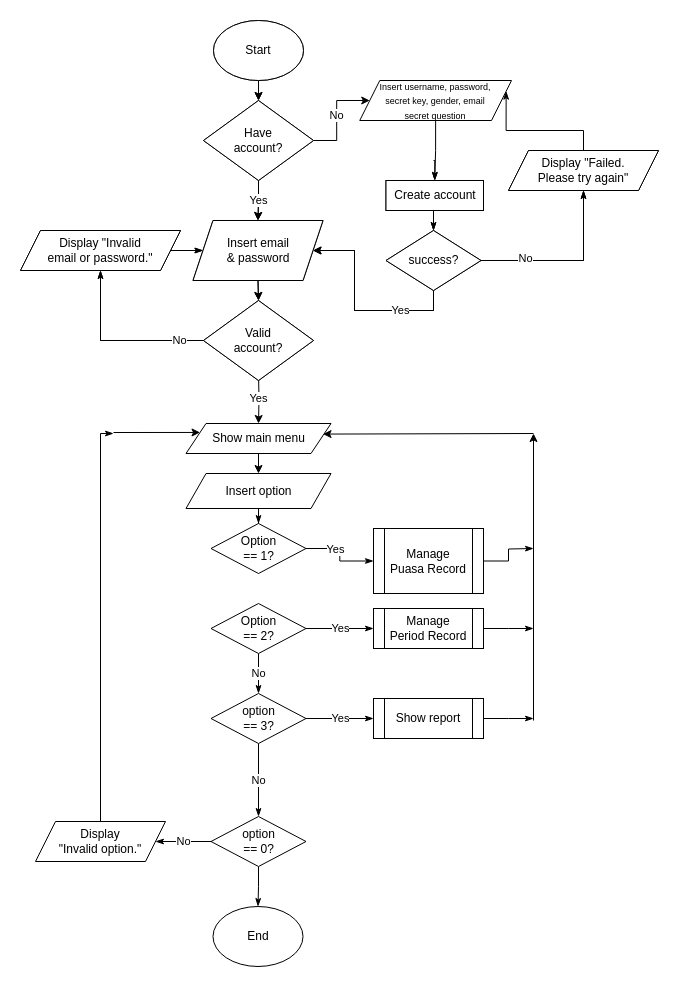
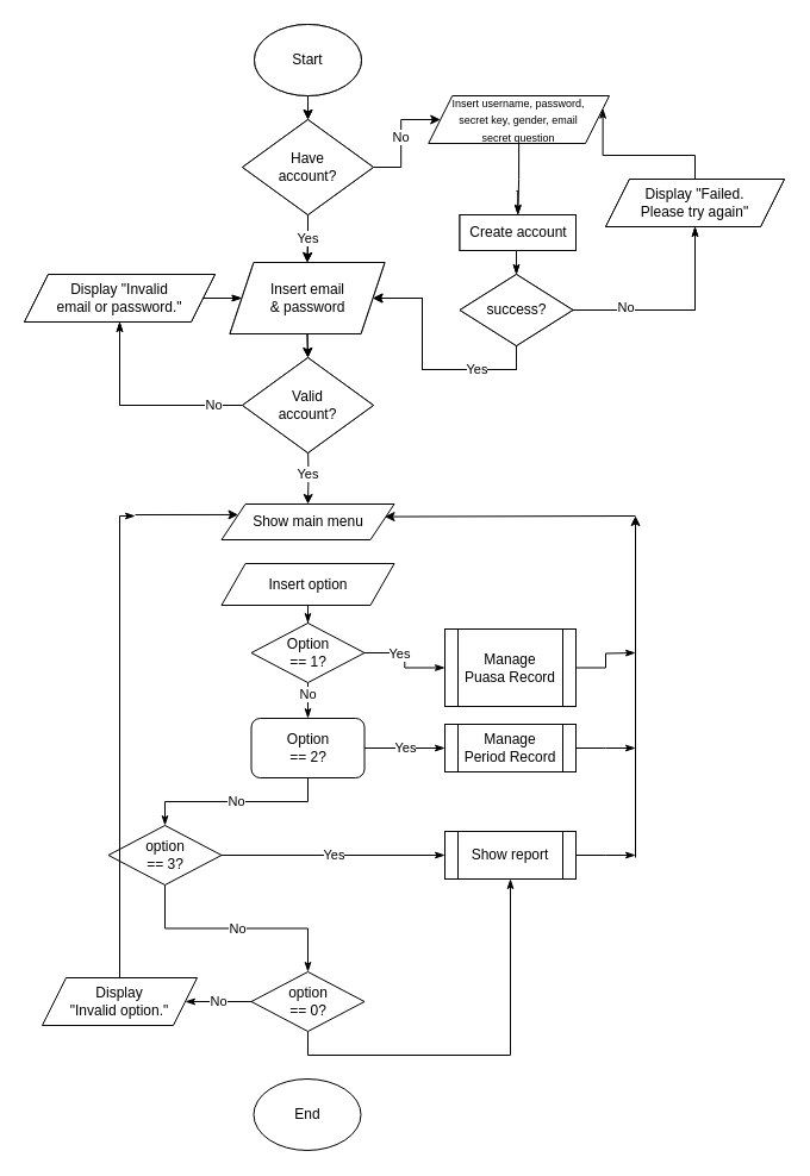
  <mxCell id="0" />
  <mxCell id="1" parent="0" />
  <mxCell id="2" style="edgeStyle=orthogonalEdgeStyle;rounded=0;orthogonalLoop=1;jettySize=auto;html=1;exitX=0.5;exitY=1;exitDx=0;exitDy=0;entryX=0.5;entryY=0;entryDx=0;entryDy=0;" parent="1" source="3" target="6" edge="1"><mxGeometry relative="1" as="geometry" /></mxCell>
  <mxCell id="3" value="Start" style="ellipse;whiteSpace=wrap;html=1;" parent="1" vertex="1"><mxGeometry x="213" y="20" width="90" height="60" as="geometry" /></mxCell>
  <mxCell id="4" value="Yes" style="edgeStyle=orthogonalEdgeStyle;rounded=0;orthogonalLoop=1;jettySize=auto;html=1;exitX=0.5;exitY=1;exitDx=0;exitDy=0;entryX=0.5;entryY=0;entryDx=0;entryDy=0;" parent="1" source="6" target="8" edge="1"><mxGeometry relative="1" as="geometry" /></mxCell>
  <mxCell id="5" value="No" style="edgeStyle=orthogonalEdgeStyle;rounded=0;orthogonalLoop=1;jettySize=auto;html=1;exitX=1;exitY=0.5;exitDx=0;exitDy=0;entryX=0;entryY=0.5;entryDx=0;entryDy=0;" parent="1" source="6" target="13" edge="1"><mxGeometry relative="1" as="geometry"><mxPoint x="368" y="140" as="targetPoint" /></mxGeometry></mxCell>
  <mxCell id="6" value="Have&lt;br&gt;account?" style="rhombus;whiteSpace=wrap;html=1;" parent="1" vertex="1"><mxGeometry x="203" y="100" width="110" height="80" as="geometry" /></mxCell>
  <mxCell id="7" style="edgeStyle=orthogonalEdgeStyle;rounded=0;orthogonalLoop=1;jettySize=auto;html=1;exitX=0.5;exitY=1;exitDx=0;exitDy=0;entryX=0.5;entryY=0;entryDx=0;entryDy=0;" parent="1" source="8" target="11" edge="1"><mxGeometry relative="1" as="geometry" /></mxCell>
  <mxCell id="8" value="Insert username&lt;br&gt;&amp;amp; password" style="shape=parallelogram;perimeter=parallelogramPerimeter;whiteSpace=wrap;html=1;fixedSize=1;" parent="1" vertex="1"><mxGeometry x="192.5" y="220" width="130" height="60" as="geometry" /></mxCell>
  <mxCell id="9" style="edgeStyle=orthogonalEdgeStyle;rounded=0;orthogonalLoop=1;jettySize=auto;html=1;exitX=0;exitY=0.5;exitDx=0;exitDy=0;entryX=0.5;entryY=1;entryDx=0;entryDy=0;endArrow=classicThin;endFill=1;" parent="1" source="11" target="23" edge="1"><mxGeometry relative="1" as="geometry" /></mxCell>
  <mxCell id="10" value="No" style="edgeLabel;html=1;align=center;verticalAlign=middle;resizable=0;points=[];" parent="9" vertex="1" connectable="0"><mxGeometry x="-0.715" y="-1" relative="1" as="geometry"><mxPoint as="offset" /></mxGeometry></mxCell>
  <mxCell id="11" value="Valid&lt;br&gt;account?" style="rhombus;whiteSpace=wrap;html=1;" parent="1" vertex="1"><mxGeometry x="203" y="300" width="110" height="80" as="geometry" /></mxCell>
  <mxCell id="12" style="edgeStyle=orthogonalEdgeStyle;rounded=0;orthogonalLoop=1;jettySize=auto;html=1;exitX=0.5;exitY=1;exitDx=0;exitDy=0;entryX=0.5;entryY=0;entryDx=0;entryDy=0;endArrow=classicThin;endFill=1;" parent="1" source="13" target="19" edge="1"><mxGeometry relative="1" as="geometry" /></mxCell>
  <mxCell id="13" value="&lt;font style=&quot;font-size: 9px;&quot;&gt;Insert username, password, &lt;br&gt;secret key, gender, email&lt;br&gt;secret question&lt;br&gt;&lt;/font&gt;" style="shape=parallelogram;perimeter=parallelogramPerimeter;whiteSpace=wrap;html=1;fixedSize=1;" parent="1" vertex="1"><mxGeometry x="359.25" y="80" width="151.75" height="40" as="geometry" /></mxCell>
  <mxCell id="14" value="Yes" style="edgeStyle=orthogonalEdgeStyle;rounded=0;orthogonalLoop=1;jettySize=auto;html=1;exitX=0.5;exitY=1;exitDx=0;exitDy=0;entryX=1;entryY=0.5;entryDx=0;entryDy=0;" parent="1" source="17" target="8" edge="1"><mxGeometry x="-0.474" relative="1" as="geometry"><mxPoint as="offset" /></mxGeometry></mxCell>
  <mxCell id="15" style="edgeStyle=orthogonalEdgeStyle;rounded=0;orthogonalLoop=1;jettySize=auto;html=1;exitX=1;exitY=0.5;exitDx=0;exitDy=0;entryX=0.5;entryY=1;entryDx=0;entryDy=0;endArrow=classicThin;endFill=1;" parent="1" source="17" target="21" edge="1"><mxGeometry relative="1" as="geometry" /></mxCell>
  <mxCell id="16" value="No" style="edgeLabel;html=1;align=center;verticalAlign=middle;resizable=0;points=[];" parent="15" vertex="1" connectable="0"><mxGeometry x="-0.491" y="3" relative="1" as="geometry"><mxPoint as="offset" /></mxGeometry></mxCell>
  <mxCell id="17" value="success?" style="rhombus;whiteSpace=wrap;html=1;" parent="1" vertex="1"><mxGeometry x="385.5" y="230" width="95" height="60" as="geometry" /></mxCell>
  <mxCell id="18" style="edgeStyle=orthogonalEdgeStyle;rounded=0;orthogonalLoop=1;jettySize=auto;html=1;exitX=0.5;exitY=1;exitDx=0;exitDy=0;entryX=0.5;entryY=0;entryDx=0;entryDy=0;endArrow=classicThin;endFill=1;" parent="1" source="19" target="17" edge="1"><mxGeometry relative="1" as="geometry" /></mxCell>
  <mxCell id="19" value="Create account" style="rounded=0;whiteSpace=wrap;html=1;" parent="1" vertex="1"><mxGeometry x="385.5" y="180" width="97.5" height="30" as="geometry" /></mxCell>
  <mxCell id="20" style="edgeStyle=orthogonalEdgeStyle;rounded=0;orthogonalLoop=1;jettySize=auto;html=1;exitX=0.5;exitY=0;exitDx=0;exitDy=0;entryX=1;entryY=0.25;entryDx=0;entryDy=0;endArrow=classicThin;endFill=1;" parent="1" source="21" target="13" edge="1"><mxGeometry relative="1" as="geometry" /></mxCell>
  <mxCell id="21" value="Display &quot;Failed. &lt;br&gt;Please try again&quot;" style="shape=parallelogram;perimeter=parallelogramPerimeter;whiteSpace=wrap;html=1;fixedSize=1;" parent="1" vertex="1"><mxGeometry x="508" y="150" width="150" height="40" as="geometry" /></mxCell>
  <mxCell id="22" style="edgeStyle=orthogonalEdgeStyle;rounded=0;orthogonalLoop=1;jettySize=auto;html=1;exitX=1;exitY=0.5;exitDx=0;exitDy=0;entryX=0;entryY=0.5;entryDx=0;entryDy=0;endArrow=classicThin;endFill=1;" parent="1" source="23" target="8" edge="1"><mxGeometry relative="1" as="geometry" /></mxCell>
  <mxCell id="23" value="Display &quot;Invalid &lt;br&gt;username or password.&quot;" style="shape=parallelogram;perimeter=parallelogramPerimeter;whiteSpace=wrap;html=1;fixedSize=1;" parent="1" vertex="1"><mxGeometry x="20" y="230" width="160" height="40" as="geometry" /></mxCell>
  <mxCell id="24" style="edgeStyle=orthogonalEdgeStyle;rounded=0;orthogonalLoop=1;jettySize=auto;html=1;exitX=0.5;exitY=1;exitDx=0;exitDy=0;entryX=0.5;entryY=0;entryDx=0;entryDy=0;" parent="1" source="25" target="27" edge="1"><mxGeometry relative="1" as="geometry" /></mxCell>
  <mxCell id="25" value="Start" style="ellipse;whiteSpace=wrap;html=1;" parent="1" vertex="1"><mxGeometry x="213" y="20" width="90" height="60" as="geometry" /></mxCell>
  <mxCell id="26" value="Yes" style="edgeStyle=orthogonalEdgeStyle;rounded=0;orthogonalLoop=1;jettySize=auto;html=1;exitX=0.5;exitY=1;exitDx=0;exitDy=0;entryX=0.5;entryY=0;entryDx=0;entryDy=0;" parent="1" source="27" target="29" edge="1"><mxGeometry relative="1" as="geometry" /></mxCell>
  <mxCell id="27" value="Have&lt;br&gt;account?" style="rhombus;whiteSpace=wrap;html=1;" parent="1" vertex="1"><mxGeometry x="203" y="100" width="110" height="80" as="geometry" /></mxCell>
  <mxCell id="28" style="edgeStyle=orthogonalEdgeStyle;rounded=0;orthogonalLoop=1;jettySize=auto;html=1;exitX=0.5;exitY=1;exitDx=0;exitDy=0;entryX=0.5;entryY=0;entryDx=0;entryDy=0;" parent="1" source="29" target="33" edge="1"><mxGeometry relative="1" as="geometry" /></mxCell>
  <mxCell id="29" value="Insert email&lt;br&gt;&amp;amp; password" style="shape=parallelogram;perimeter=parallelogramPerimeter;whiteSpace=wrap;html=1;fixedSize=1;" parent="1" vertex="1"><mxGeometry x="192.5" y="220" width="130" height="60" as="geometry" /></mxCell>
  <mxCell id="30" value="Yes" style="edgeStyle=orthogonalEdgeStyle;rounded=0;orthogonalLoop=1;jettySize=auto;html=1;exitX=0.5;exitY=1;exitDx=0;exitDy=0;entryX=0.5;entryY=0;entryDx=0;entryDy=0;" parent="1" target="35" edge="1"><mxGeometry relative="1" as="geometry"><mxPoint x="258" y="373" as="sourcePoint" /></mxGeometry></mxCell>
  <mxCell id="31" style="edgeStyle=orthogonalEdgeStyle;rounded=0;orthogonalLoop=1;jettySize=auto;html=1;exitX=0;exitY=0.5;exitDx=0;exitDy=0;entryX=0.5;entryY=1;entryDx=0;entryDy=0;endArrow=classicThin;endFill=1;" parent="1" source="33" target="47" edge="1"><mxGeometry relative="1" as="geometry" /></mxCell>
  <mxCell id="32" value="No" style="edgeLabel;html=1;align=center;verticalAlign=middle;resizable=0;points=[];" parent="31" vertex="1" connectable="0"><mxGeometry x="-0.715" y="-1" relative="1" as="geometry"><mxPoint as="offset" /></mxGeometry></mxCell>
  <mxCell id="33" value="Valid&lt;br&gt;account?" style="rhombus;whiteSpace=wrap;html=1;" parent="1" vertex="1"><mxGeometry x="203" y="300" width="110" height="80" as="geometry" /></mxCell>
- <mxCell id="34" style="edgeStyle=orthogonalEdgeStyle;rounded=0;orthogonalLoop=1;jettySize=auto;html=1;exitX=0.5;exitY=1;exitDx=0;exitDy=0;entryX=0.5;entryY=0;entryDx=0;entryDy=0;" parent="1" source="35" target="37" edge="1"><mxGeometry relative="1" as="geometry" /></mxCell>
  <mxCell id="35" value="Show main menu" style="shape=parallelogram;perimeter=parallelogramPerimeter;whiteSpace=wrap;html=1;fixedSize=1;" parent="1" vertex="1"><mxGeometry x="185.5" y="423" width="145" height="30" as="geometry" /></mxCell>
  <mxCell id="36" style="edgeStyle=orthogonalEdgeStyle;rounded=0;orthogonalLoop=1;jettySize=auto;html=1;exitX=0.5;exitY=1;exitDx=0;exitDy=0;endArrow=classicThin;endFill=1;" parent="1" source="37" target="51" edge="1"><mxGeometry relative="1" as="geometry" /></mxCell>
  <mxCell id="37" value="Insert option" style="shape=parallelogram;perimeter=parallelogramPerimeter;whiteSpace=wrap;html=1;fixedSize=1;" parent="1" vertex="1"><mxGeometry x="185.5" y="473" width="145" height="35" as="geometry" /></mxCell>
  <mxCell id="38" style="edgeStyle=orthogonalEdgeStyle;rounded=0;orthogonalLoop=1;jettySize=auto;html=1;exitX=0.5;exitY=1;exitDx=0;exitDy=0;entryX=0.5;entryY=0;entryDx=0;entryDy=0;endArrow=classicThin;endFill=1;" parent="1" target="44" edge="1"><mxGeometry relative="1" as="geometry"><mxPoint x="433" y="160" as="sourcePoint" /></mxGeometry></mxCell>
  <mxCell id="39" value="Yes" style="edgeStyle=orthogonalEdgeStyle;rounded=0;orthogonalLoop=1;jettySize=auto;html=1;exitX=0.5;exitY=1;exitDx=0;exitDy=0;entryX=1;entryY=0.5;entryDx=0;entryDy=0;" parent="1" source="42" target="29" edge="1"><mxGeometry x="-0.474" relative="1" as="geometry"><mxPoint as="offset" /></mxGeometry></mxCell>
  <mxCell id="40" style="edgeStyle=orthogonalEdgeStyle;rounded=0;orthogonalLoop=1;jettySize=auto;html=1;exitX=1;exitY=0.5;exitDx=0;exitDy=0;entryX=0.5;entryY=1;entryDx=0;entryDy=0;endArrow=classicThin;endFill=1;" parent="1" source="42" target="45" edge="1"><mxGeometry relative="1" as="geometry" /></mxCell>
  <mxCell id="41" value="No" style="edgeLabel;html=1;align=center;verticalAlign=middle;resizable=0;points=[];" parent="40" vertex="1" connectable="0"><mxGeometry x="-0.491" y="3" relative="1" as="geometry"><mxPoint as="offset" /></mxGeometry></mxCell>
  <mxCell id="42" value="success?" style="rhombus;whiteSpace=wrap;html=1;" parent="1" vertex="1"><mxGeometry x="385.5" y="230" width="95" height="60" as="geometry" /></mxCell>
  <mxCell id="43" style="edgeStyle=orthogonalEdgeStyle;rounded=0;orthogonalLoop=1;jettySize=auto;html=1;exitX=0.5;exitY=1;exitDx=0;exitDy=0;entryX=0.5;entryY=0;entryDx=0;entryDy=0;endArrow=classicThin;endFill=1;" parent="1" source="44" target="42" edge="1"><mxGeometry relative="1" as="geometry" /></mxCell>
  <mxCell id="44" value="Create account" style="rounded=0;whiteSpace=wrap;html=1;" parent="1" vertex="1"><mxGeometry x="385.5" y="180" width="97.5" height="30" as="geometry" /></mxCell>
  <mxCell id="45" value="Display &quot;Failed. &lt;br&gt;Please try again&quot;" style="shape=parallelogram;perimeter=parallelogramPerimeter;whiteSpace=wrap;html=1;fixedSize=1;" parent="1" vertex="1"><mxGeometry x="508" y="150" width="150" height="40" as="geometry" /></mxCell>
  <mxCell id="46" style="edgeStyle=orthogonalEdgeStyle;rounded=0;orthogonalLoop=1;jettySize=auto;html=1;exitX=1;exitY=0.5;exitDx=0;exitDy=0;entryX=0;entryY=0.5;entryDx=0;entryDy=0;endArrow=classicThin;endFill=1;" parent="1" source="47" target="29" edge="1"><mxGeometry relative="1" as="geometry" /></mxCell>
  <mxCell id="47" value="Display &quot;Invalid &lt;br&gt;email or password.&quot;" style="shape=parallelogram;perimeter=parallelogramPerimeter;whiteSpace=wrap;html=1;fixedSize=1;" parent="1" vertex="1"><mxGeometry x="20" y="230" width="160" height="40" as="geometry" /></mxCell>
+ <mxCell id="48" value="No" style="edgeStyle=orthogonalEdgeStyle;rounded=0;orthogonalLoop=1;jettySize=auto;html=1;exitX=0.5;exitY=1;exitDx=0;exitDy=0;entryX=0.5;entryY=0;entryDx=0;entryDy=0;endArrow=classicThin;endFill=1;" parent="1" source="51" target="54" edge="1"><mxGeometry x="-0.333" relative="1" as="geometry"><mxPoint as="offset" /></mxGeometry></mxCell>
  <mxCell id="49" style="edgeStyle=orthogonalEdgeStyle;rounded=0;orthogonalLoop=1;jettySize=auto;html=1;exitX=1;exitY=0.5;exitDx=0;exitDy=0;entryX=0;entryY=0.5;entryDx=0;entryDy=0;endArrow=classicThin;endFill=1;" parent="1" source="51" target="59" edge="1"><mxGeometry relative="1" as="geometry" /></mxCell>
  <mxCell id="50" value="Yes" style="edgeLabel;html=1;align=center;verticalAlign=middle;resizable=0;points=[];" parent="49" vertex="1" connectable="0"><mxGeometry x="-0.271" y="3" relative="1" as="geometry"><mxPoint y="3" as="offset" /></mxGeometry></mxCell>
  <mxCell id="51" value="Option&lt;br&gt;== 1?" style="rhombus;whiteSpace=wrap;html=1;" parent="1" vertex="1"><mxGeometry x="210.5" y="523" width="95" height="50" as="geometry" /></mxCell>
  <mxCell id="52" value="No" style="edgeStyle=orthogonalEdgeStyle;rounded=0;orthogonalLoop=1;jettySize=auto;html=1;exitX=0.5;exitY=1;exitDx=0;exitDy=0;entryX=0.5;entryY=0;entryDx=0;entryDy=0;endArrow=classicThin;endFill=1;" parent="1" source="54" target="57" edge="1"><mxGeometry relative="1" as="geometry" /></mxCell>
  <mxCell id="53" value="Yes" style="edgeStyle=orthogonalEdgeStyle;rounded=0;orthogonalLoop=1;jettySize=auto;html=1;exitX=1;exitY=0.5;exitDx=0;exitDy=0;entryX=0;entryY=0.5;entryDx=0;entryDy=0;endArrow=classicThin;endFill=1;" parent="1" source="54" target="61" edge="1"><mxGeometry relative="1" as="geometry" /></mxCell>
- <mxCell id="54" value="Option&lt;br&gt;== 2?" style="rhombus;whiteSpace=wrap;html=1;" parent="1" vertex="1"><mxGeometry x="210.5" y="603" width="95" height="50" as="geometry" /></mxCell>
+ <mxCell id="54" value="Option&lt;br&gt;== 2?" style="whiteSpace=wrap;html=1;rounded=1;" parent="1" vertex="1"><mxGeometry x="210.5" y="603" width="95" height="50" as="geometry" /></mxCell>
  <mxCell id="55" value="No" style="edgeStyle=orthogonalEdgeStyle;rounded=0;orthogonalLoop=1;jettySize=auto;html=1;exitX=0.5;exitY=1;exitDx=0;exitDy=0;endArrow=classicThin;endFill=1;entryX=0.5;entryY=0;entryDx=0;entryDy=0;" parent="1" source="57" target="66" edge="1"><mxGeometry relative="1" as="geometry"><mxPoint x="260.5" y="763" as="sourcePoint" /><mxPoint x="258" y="783" as="targetPoint" /></mxGeometry></mxCell>
  <mxCell id="56" value="Yes" style="edgeStyle=orthogonalEdgeStyle;rounded=0;orthogonalLoop=1;jettySize=auto;html=1;exitX=1;exitY=0.5;exitDx=0;exitDy=0;entryX=0;entryY=0.5;entryDx=0;entryDy=0;endArrow=classicThin;endFill=1;" parent="1" source="57" target="63" edge="1"><mxGeometry relative="1" as="geometry" /></mxCell>
- <mxCell id="57" value="option &lt;br&gt;== 3?" style="rhombus;whiteSpace=wrap;html=1;" parent="1" vertex="1"><mxGeometry x="210.5" y="693" width="95" height="50" as="geometry" /></mxCell>
+ <mxCell id="57" value="option &lt;br&gt;== 3?" style="rhombus;whiteSpace=wrap;html=1;" parent="1" vertex="1"><mxGeometry x="90.5" y="693" width="95" height="50" as="geometry" /></mxCell>
  <mxCell id="58" style="edgeStyle=orthogonalEdgeStyle;rounded=0;orthogonalLoop=1;jettySize=auto;html=1;exitX=1;exitY=0.5;exitDx=0;exitDy=0;endArrow=classicThin;endFill=1;" parent="1" source="59" edge="1"><mxGeometry relative="1" as="geometry"><mxPoint x="533" y="548" as="targetPoint" /></mxGeometry></mxCell>
  <mxCell id="59" value="Manage&lt;br&gt;Puasa Record" style="shape=process;whiteSpace=wrap;html=1;backgroundOutline=1;" parent="1" vertex="1"><mxGeometry x="373" y="528" width="110" height="65" as="geometry" /></mxCell>
  <mxCell id="60" style="edgeStyle=orthogonalEdgeStyle;rounded=0;orthogonalLoop=1;jettySize=auto;html=1;exitX=1;exitY=0.5;exitDx=0;exitDy=0;endArrow=classicThin;endFill=1;" parent="1" source="61" edge="1"><mxGeometry relative="1" as="geometry"><mxPoint x="533" y="628" as="targetPoint" /></mxGeometry></mxCell>
  <mxCell id="61" value="Manage&lt;br&gt;Period Record" style="shape=process;whiteSpace=wrap;html=1;backgroundOutline=1;" parent="1" vertex="1"><mxGeometry x="373" y="608" width="110" height="40" as="geometry" /></mxCell>
  <mxCell id="62" style="edgeStyle=orthogonalEdgeStyle;rounded=0;orthogonalLoop=1;jettySize=auto;html=1;exitX=1;exitY=0.5;exitDx=0;exitDy=0;endArrow=classicThin;endFill=1;" parent="1" source="63" edge="1"><mxGeometry relative="1" as="geometry"><mxPoint x="533" y="718" as="targetPoint" /></mxGeometry></mxCell>
  <mxCell id="63" value="Show report" style="shape=process;whiteSpace=wrap;html=1;backgroundOutline=1;" parent="1" vertex="1"><mxGeometry x="373" y="698" width="110" height="40" as="geometry" /></mxCell>
  <mxCell id="64" value="No" style="edgeStyle=orthogonalEdgeStyle;rounded=0;orthogonalLoop=1;jettySize=auto;html=1;exitX=0;exitY=0.5;exitDx=0;exitDy=0;entryX=1;entryY=0.5;entryDx=0;entryDy=0;endArrow=classicThin;endFill=1;" parent="1" source="66" target="68" edge="1"><mxGeometry relative="1" as="geometry" /></mxCell>
- <mxCell id="65" style="edgeStyle=orthogonalEdgeStyle;rounded=0;orthogonalLoop=1;jettySize=auto;html=1;exitX=0.5;exitY=1;exitDx=0;exitDy=0;endArrow=classicThin;endFill=1;" parent="1" source="66" target="70" edge="1"><mxGeometry relative="1" as="geometry" /></mxCell>
+ <mxCell id="65" style="edgeStyle=orthogonalEdgeStyle;rounded=0;orthogonalLoop=1;jettySize=auto;html=1;exitX=0.5;exitY=1;exitDx=0;exitDy=0;endArrow=classicThin;endFill=1;" parent="1" source="66" target="63" edge="1"><mxGeometry relative="1" as="geometry" /></mxCell>
  <mxCell id="66" value="option &lt;br&gt;== 0?" style="rhombus;whiteSpace=wrap;html=1;" parent="1" vertex="1"><mxGeometry x="210.5" y="816" width="95" height="50" as="geometry" /></mxCell>
  <mxCell id="67" style="edgeStyle=orthogonalEdgeStyle;rounded=0;orthogonalLoop=1;jettySize=auto;html=1;exitX=0.5;exitY=0;exitDx=0;exitDy=0;endArrow=classicThin;endFill=1;" parent="1" source="68" edge="1"><mxGeometry relative="1" as="geometry"><mxPoint x="113" y="433" as="targetPoint" /><Array as="points"><mxPoint x="100" y="433" /></Array></mxGeometry></mxCell>
  <mxCell id="68" value="Display&lt;br&gt;&quot;Invalid option.&quot;" style="shape=parallelogram;perimeter=parallelogramPerimeter;whiteSpace=wrap;html=1;fixedSize=1;" parent="1" vertex="1"><mxGeometry x="35" y="821" width="130" height="40" as="geometry" /></mxCell>
  <mxCell id="69" value="" style="endArrow=classic;html=1;rounded=0;entryX=0;entryY=0.25;entryDx=0;entryDy=0;" parent="1" target="35" edge="1"><mxGeometry width="50" height="50" relative="1" as="geometry"><mxPoint x="113" y="432" as="sourcePoint" /><mxPoint x="183" y="503" as="targetPoint" /></mxGeometry></mxCell>
  <mxCell id="70" value="End" style="ellipse;whiteSpace=wrap;html=1;" parent="1" vertex="1"><mxGeometry x="212.5" y="906" width="90" height="60" as="geometry" /></mxCell>
  <mxCell id="71" value="" style="endArrow=classic;html=1;rounded=0;" parent="1" edge="1"><mxGeometry width="50" height="50" relative="1" as="geometry"><mxPoint x="533" y="720" as="sourcePoint" /><mxPoint x="533" y="433" as="targetPoint" /></mxGeometry></mxCell>
  <mxCell id="72" value="" style="endArrow=classic;html=1;rounded=0;entryX=0.945;entryY=0.353;entryDx=0;entryDy=0;entryPerimeter=0;" parent="1" target="35" edge="1"><mxGeometry width="50" height="50" relative="1" as="geometry"><mxPoint x="533" y="433" as="sourcePoint" /><mxPoint x="453" y="423" as="targetPoint" /></mxGeometry></mxCell>
